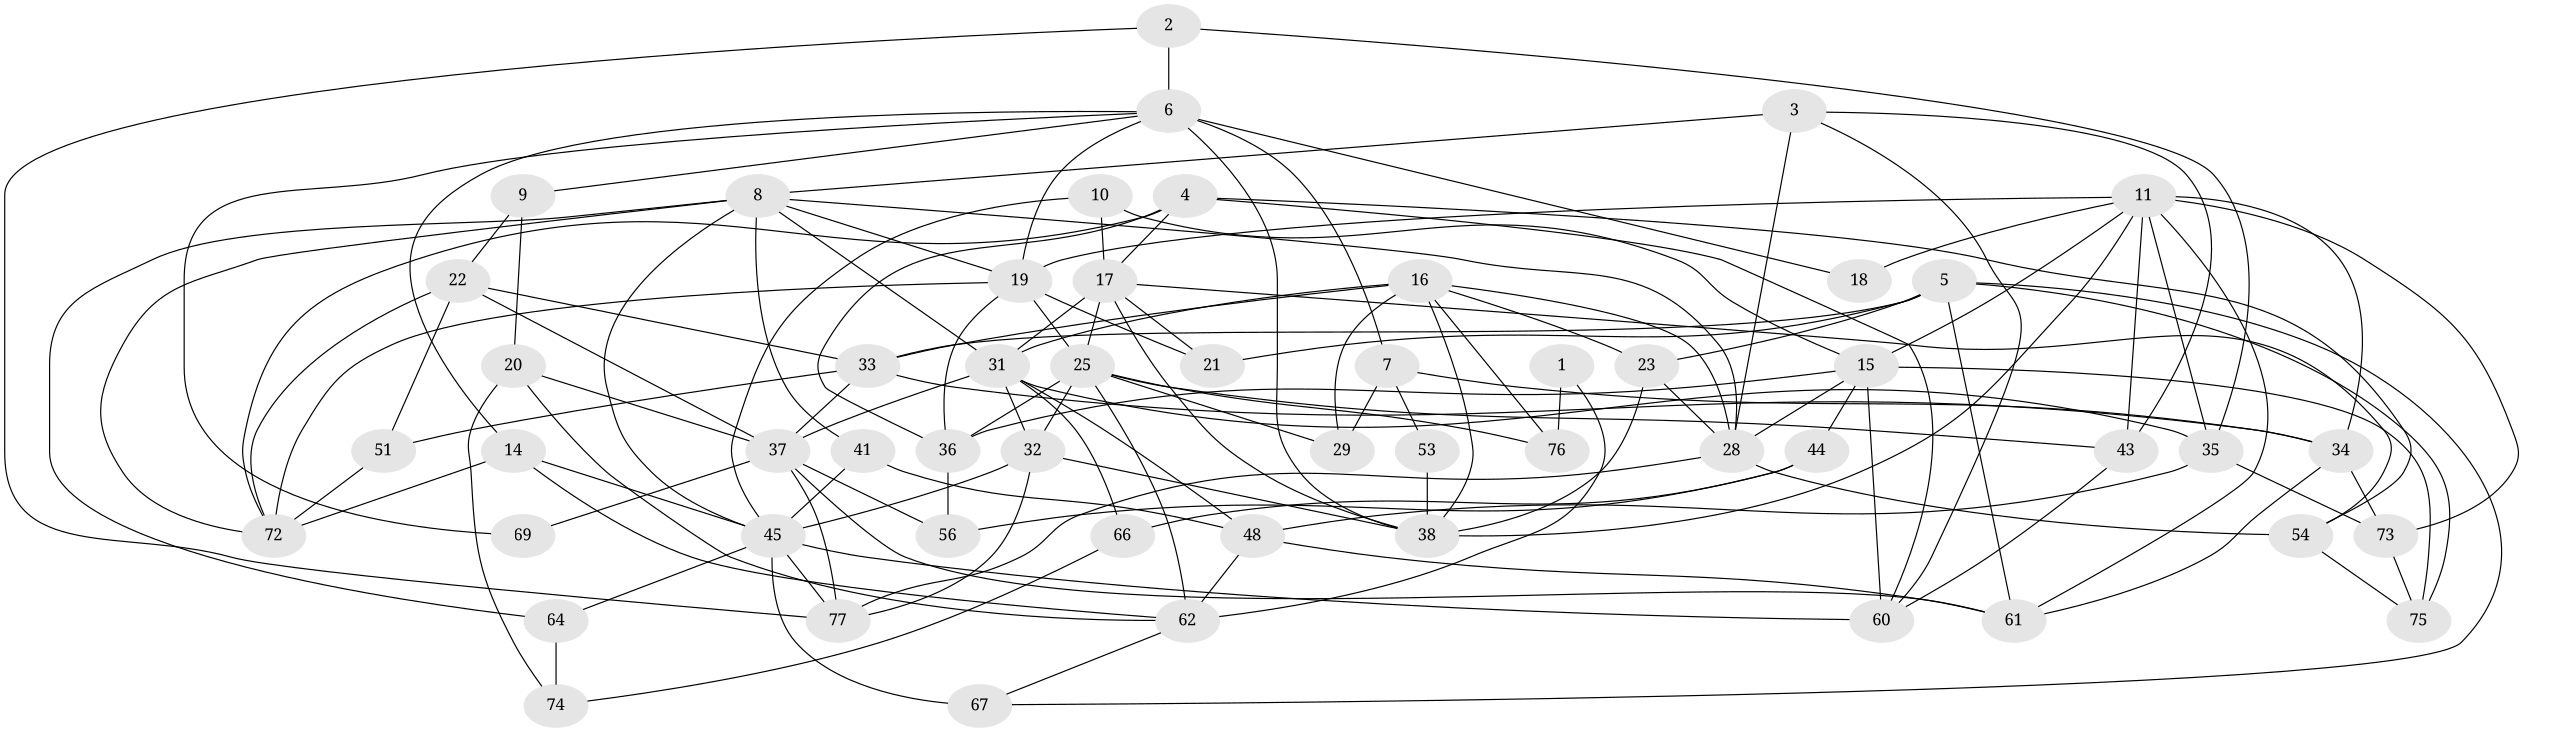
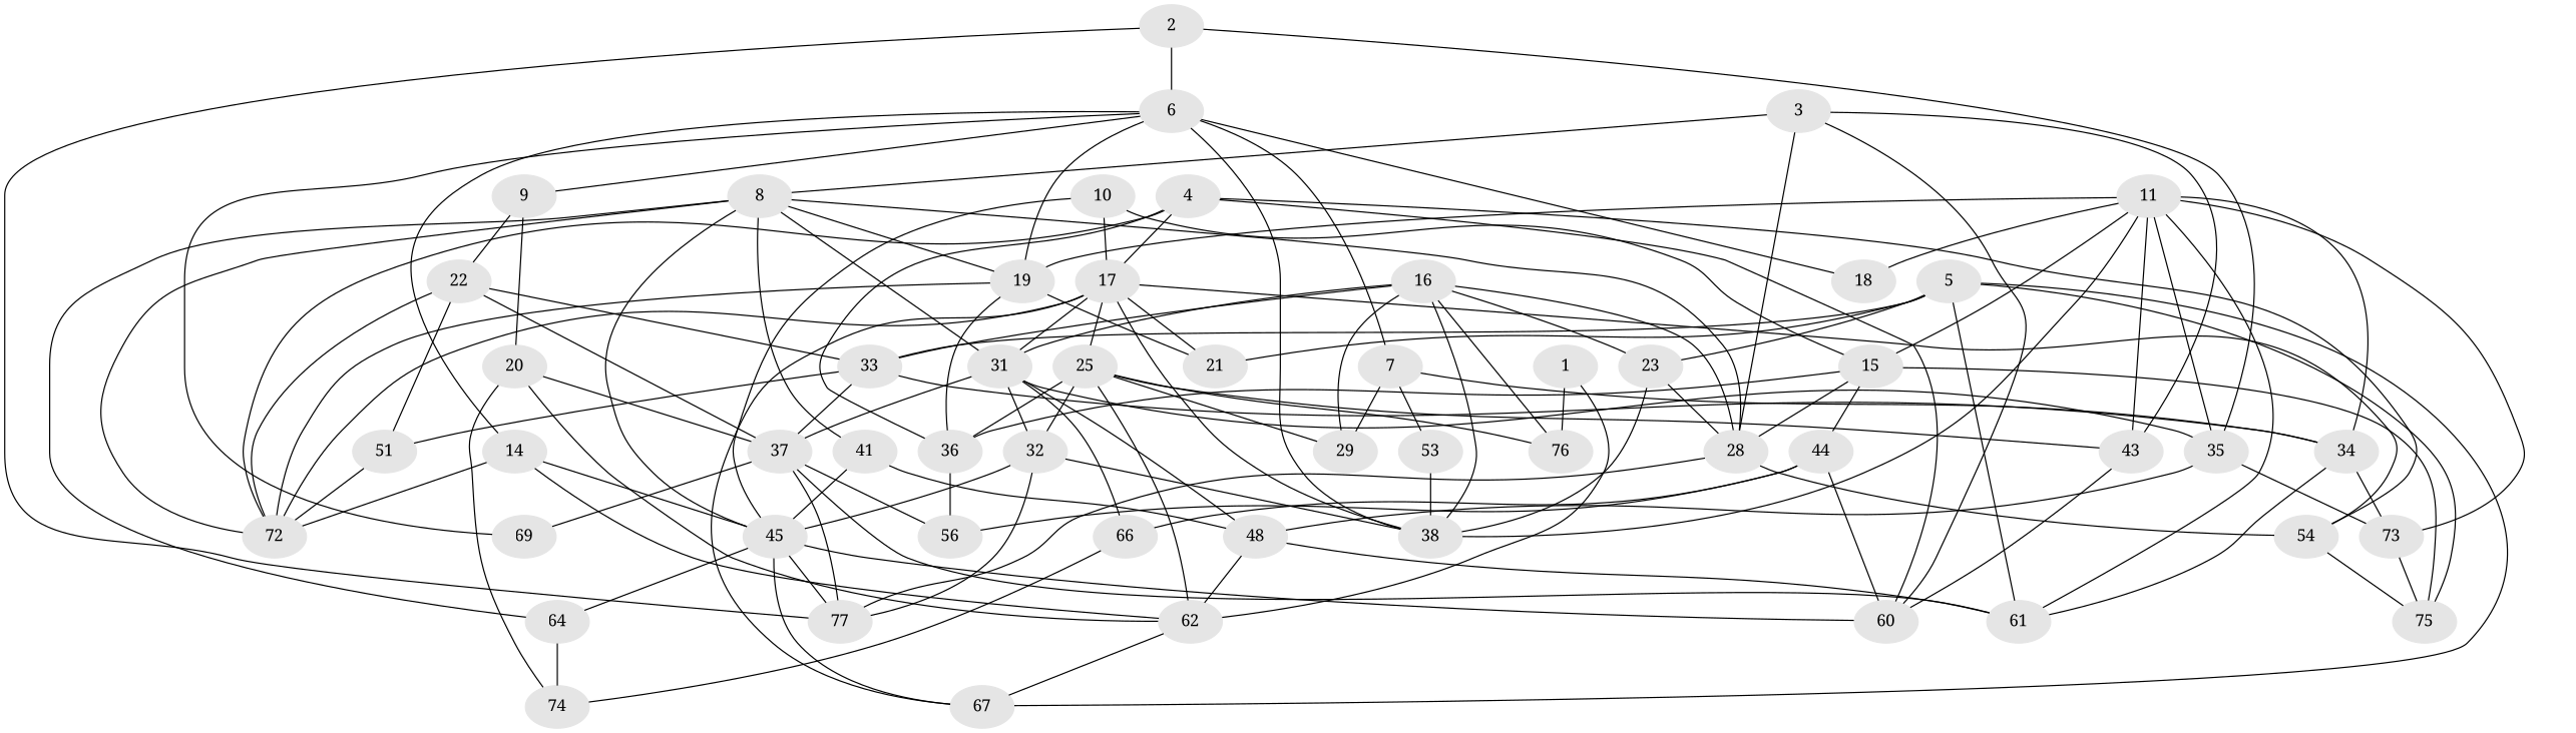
  graph {
    fontname="Noto Serif"
    node [color=gray90 fontname="Noto Serif" style=filled]
    edge [fontname="Noto Serif"]
    62 [super="+65"]
    67
    1
    76
    6 [super="+30"]
    7
    9 [super="+24"]
    14
    18
    19 [super="+83"]
    38 [super="+52"]
    69
    2
    35 [super="+42"]
    77 [super="+81"]
    73
    48 [super="+70"]
    3 [super="+12"]
    8 [super="+13"]
    28 [super="+82"]
    43 [super="+55"]
    60
    72 [super="+79"]
    31 [super="+57"]
    41
    45 [super="+86"]
    64
    54 [super="+80"]
    4 [super="+46"]
    17 [super="+39"]
    36 [super="+71"]
    21
    25 [super="+47"]
    56
    75
    5 [super="+26"]
    23 [super="+27"]
    33 [super="+84"]
    61 [super="+68"]
    34 [super="+49"]
    51 [super="+85"]
    37 [super="+50"]
    29
    53
    20
    22
    32 [super="+78"]
    66
    74
    15 [super="+59"]
    44 [super="+58"]
    10
    11 [super="+40"]
    16 [super="+63"]
    62 -- 67
    1 -- 62
    1 -- 76
    6 -- 7 [weight=2]
    6 -- 9
    6 -- 14
    6 -- 18
    6 -- 19
    6 -- 38
    6 -- 69
    7 -- 34
    7 -- 29
    7 -- 53
    9 -- 20
    9 -- 22
    14 -- 62
    14 -- 72
    14 -- 45
    19 -- 72
    19 -- 36
    19 -- 21
-   19 -- 25
    2 -- 6
    2 -- 35
    2 -- 77
    35 -- 73
    35 -- 48
    73 -- 75
    48 -- 62
    48 -- 61
    3 -- 8 [weight=2]
    3 -- 28
    3 -- 43
    3 -- 60
    8 -- 19
    8 -- 28
    8 -- 72
    8 -- 31
    8 -- 41
    8 -- 45
    8 -- 64
    28 -- 77
    28 -- 54
    43 -- 60
    31 -- 35
    31 -- 48
    31 -- 37
    31 -- 32
    31 -- 66
    41 -- 48
    41 -- 45
    45 -- 67
    45 -- 77
    45 -- 60
    45 -- 64
    64 -- 74
    54 -- 75
    4 -- 60
    4 -- 72
    4 -- 54
    4 -- 17
    4 -- 36
+   17 -- 67
    17 -- 38
+   17 -- 72
    17 -- 31
    17 -- 54
    17 -- 21
    17 -- 25
    36 -- 56
    25 -- 62
    25 -- 76
    25 -- 43
    25 -- 36
    25 -- 29
    25 -- 32
    5 -- 67
    5 -- 21
    5 -- 75
    5 -- 23
    5 -- 33
    5 -- 61
    23 -- 38
    23 -- 28
    33 -- 34
    33 -- 51
    33 -- 37
    34 -- 73
    34 -- 61
    51 -- 72
    37 -- 69
    37 -- 77
    37 -- 56
    37 -- 61 [weight=2]
    53 -- 38
    20 -- 62
    20 -- 37
    20 -- 74
    22 -- 72
    22 -- 33
    22 -- 51
    22 -- 37
    32 -- 38
    32 -- 77
    32 -- 45
    66 -- 74
    15 -- 28
    15 -- 36
    15 -- 75
    15 -- 44
-   15 -- 60 [weight=2]
+   44 -- 60 [weight=2]
    44 -- 56
    44 -- 66
    10 -- 45
    10 -- 17
    10 -- 15
    11 -- 18
    11 -- 19
    11 -- 38
    11 -- 35
    11 -- 73
    11 -- 43
    11 -- 61
    11 -- 34
    11 -- 15
    16 -- 76
    16 -- 38
    16 -- 28
    16 -- 31 [weight=2]
    16 -- 23
    16 -- 33
    16 -- 29
  }
